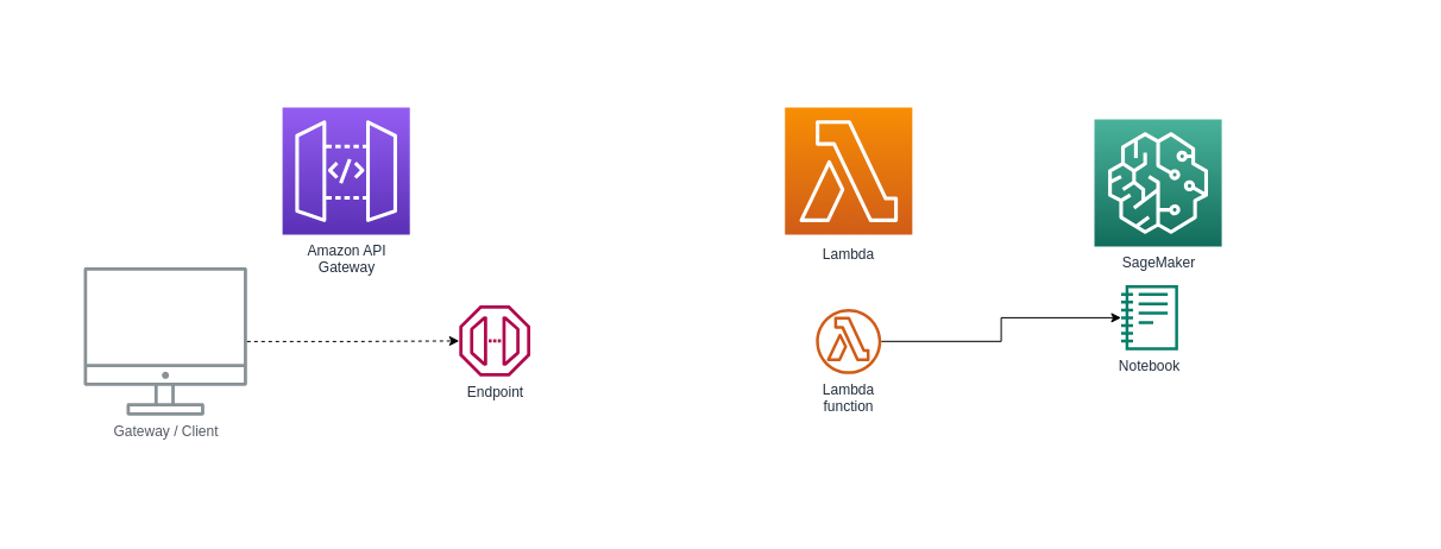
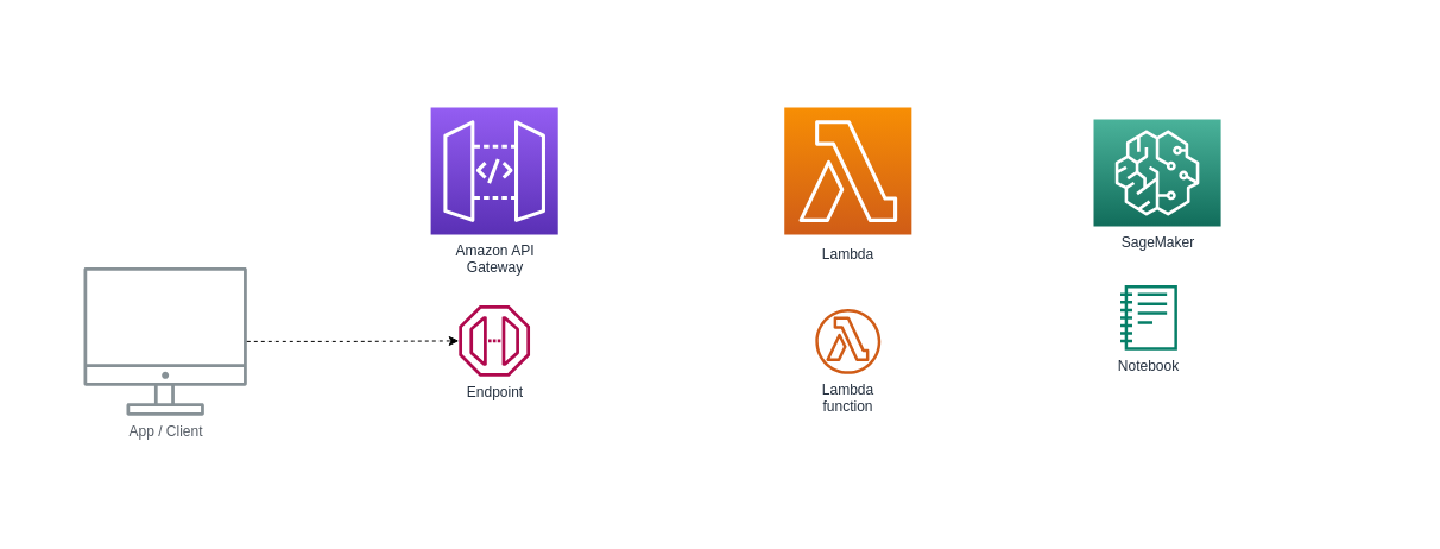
  <mxCell id="0" />
  <mxCell id="1" parent="0" />
  <mxCell id="2" value="" style="group" vertex="1" connectable="0" parent="1"><mxGeometry y="20" width="1170" height="420" as="geometry" x="20" /></mxCell>
  <mxCell id="3" value="" style="rounded=0;whiteSpace=wrap;html=1;fillColor=default;strokeColor=none;" vertex="1" parent="2"><mxGeometry width="1170" height="420" as="geometry" /></mxCell>
  <mxCell id="4" value="" style="group" vertex="1" connectable="0" parent="2"><mxGeometry x="50" y="20" width="970" height="330" as="geometry" /></mxCell>
- <mxCell id="5" value="Gateway / Client" style="outlineConnect=0;gradientColor=none;fontColor=#545B64;strokeColor=none;fillColor=#879196;dashed=0;verticalLabelPosition=bottom;verticalAlign=top;align=center;html=1;fontSize=12;fontStyle=0;aspect=fixed;shape=mxgraph.aws4.illustration_desktop;pointerEvents=1;labelBackgroundColor=#ffffff;" vertex="1" parent="4"><mxGeometry y="184.424" width="137.308" height="124.95" as="geometry" /></mxCell>
+ <mxCell id="5" value="App / Client" style="outlineConnect=0;gradientColor=none;fontColor=#545B64;strokeColor=none;fillColor=#879196;dashed=0;verticalLabelPosition=bottom;verticalAlign=top;align=center;html=1;fontSize=12;fontStyle=0;aspect=fixed;shape=mxgraph.aws4.illustration_desktop;pointerEvents=1;labelBackgroundColor=#ffffff;" vertex="1" parent="4"><mxGeometry y="184.424" width="137.308" height="124.95" as="geometry" /></mxCell>
  <mxCell id="6" value="Endpoint" style="sketch=0;outlineConnect=0;fontColor=#232F3E;gradientColor=none;fillColor=#B0084D;strokeColor=none;dashed=0;verticalLabelPosition=bottom;verticalAlign=top;align=center;html=1;fontSize=12;fontStyle=0;aspect=fixed;pointerEvents=1;shape=mxgraph.aws4.endpoint;" vertex="1" parent="4"><mxGeometry x="315.809" y="216.483" width="59.729" height="59.729" as="geometry" /></mxCell>
  <mxCell id="7" style="edgeStyle=orthogonalEdgeStyle;rounded=0;orthogonalLoop=1;jettySize=auto;html=1;dashed=1;" edge="1" parent="4" source="5" target="6"><mxGeometry relative="1" as="geometry" /></mxCell>
  <mxCell id="8" value="Lambda" style="outlineConnect=0;fontColor=#232F3E;gradientColor=#F78E04;gradientDirection=north;fillColor=#D05C17;strokeColor=#ffffff;dashed=0;verticalLabelPosition=bottom;verticalAlign=top;align=center;html=1;fontSize=12;fontStyle=0;aspect=fixed;shape=mxgraph.aws4.resourceIcon;resIcon=mxgraph.aws4.lambda;labelBackgroundColor=#ffffff;spacingTop=3;" vertex="1" parent="4"><mxGeometry x="589.739" y="50.0" width="107.1" height="107.1" as="geometry" /></mxCell>
  <mxCell id="9" value="Lambda&lt;br&gt;function" style="outlineConnect=0;fontColor=#232F3E;gradientColor=none;fillColor=#D05C17;strokeColor=none;dashed=0;verticalLabelPosition=bottom;verticalAlign=top;align=center;html=1;fontSize=12;fontStyle=0;aspect=fixed;pointerEvents=1;shape=mxgraph.aws4.lambda_function;labelBackgroundColor=#ffffff;" vertex="1" parent="4"><mxGeometry x="615.827" y="219.437" width="54.923" height="54.923" as="geometry" /></mxCell>
- <mxCell id="10" value="Amazon API&lt;br&gt;Gateway&lt;br&gt;" style="outlineConnect=0;fontColor=#232F3E;gradientColor=#945DF2;gradientDirection=north;fillColor=#5A30B5;strokeColor=#ffffff;dashed=0;verticalLabelPosition=bottom;verticalAlign=top;align=center;html=1;fontSize=12;fontStyle=0;aspect=fixed;shape=mxgraph.aws4.resourceIcon;resIcon=mxgraph.aws4.api_gateway;labelBackgroundColor=#ffffff;" vertex="1" parent="4"><mxGeometry x="167.123" y="50" width="107.1" height="107.1" as="geometry" /></mxCell>
+ <mxCell id="10" value="Amazon API&lt;br&gt;Gateway&lt;br&gt;" style="outlineConnect=0;fontColor=#232F3E;gradientColor=#945DF2;gradientDirection=north;fillColor=#5A30B5;strokeColor=#ffffff;dashed=0;verticalLabelPosition=bottom;verticalAlign=top;align=center;html=1;fontSize=12;fontStyle=0;aspect=fixed;shape=mxgraph.aws4.resourceIcon;resIcon=mxgraph.aws4.api_gateway;labelBackgroundColor=#ffffff;" vertex="1" parent="4"><mxGeometry x="292.123" y="50" width="107.1" height="107.1" as="geometry" /></mxCell>
  <mxCell id="11" value="Notebook" style="sketch=0;outlineConnect=0;fontColor=#232F3E;gradientColor=none;fillColor=#067F68;strokeColor=none;dashed=0;verticalLabelPosition=bottom;verticalAlign=top;align=center;html=1;fontSize=12;fontStyle=0;aspect=fixed;pointerEvents=1;shape=mxgraph.aws4.sagemaker_notebook;" vertex="1" parent="4"><mxGeometry x="872.503" y="199.437" width="47.879" height="54.923" as="geometry" /></mxCell>
- <mxCell id="12" style="edgeStyle=orthogonalEdgeStyle;rounded=0;orthogonalLoop=1;jettySize=auto;html=1;" edge="1" parent="4" source="9" target="11"><mxGeometry relative="1" as="geometry" /></mxCell>
- <mxCell id="13" value="SageMaker" style="sketch=0;points=[[0,0,0],[0.25,0,0],[0.5,0,0],[0.75,0,0],[1,0,0],[0,1,0],[0.25,1,0],[0.5,1,0],[0.75,1,0],[1,1,0],[0,0.25,0],[0,0.5,0],[0,0.75,0],[1,0.25,0],[1,0.5,0],[1,0.75,0]];outlineConnect=0;fontColor=#232F3E;gradientColor=#4AB29A;gradientDirection=north;fillColor=#116D5B;strokeColor=#ffffff;dashed=0;verticalLabelPosition=bottom;verticalAlign=top;align=center;html=1;fontSize=12;fontStyle=0;aspect=fixed;shape=mxgraph.aws4.resourceIcon;resIcon=mxgraph.aws4.sagemaker;" vertex="1" parent="4"><mxGeometry x="850.0" y="60.0" width="107.1" height="107.1" as="geometry" /></mxCell>
+ <mxCell id="13" value="SageMaker" style="sketch=0;points=[[0,0,0],[0.25,0,0],[0.5,0,0],[0.75,0,0],[1,0,0],[0,1,0],[0.25,1,0],[0.5,1,0],[0.75,1,0],[1,1,0],[0,0.25,0],[0,0.5,0],[0,0.75,0],[1,0.25,0],[1,0.5,0],[1,0.75,0]];outlineConnect=0;fontColor=#232F3E;gradientColor=#4AB29A;gradientDirection=north;fillColor=#116D5B;strokeColor=#ffffff;dashed=0;verticalLabelPosition=bottom;verticalAlign=top;align=center;html=1;fontSize=12;fontStyle=0;aspect=fixed;shape=mxgraph.aws4.resourceIcon;resIcon=mxgraph.aws4.sagemaker;" vertex="1" parent="4"><mxGeometry x="850.0" y="60.0" width="107.1" height="90" as="geometry" /></mxCell>
